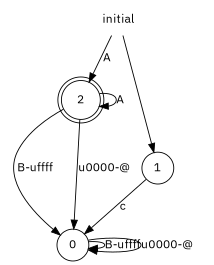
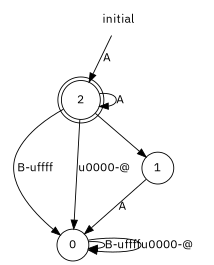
  digraph {
    fontname="IBM Plex Sans"
    rankdir=TB
    node [fontname="IBM Plex Sans" shape=circle]
    edge [fontname="IBM Plex Sans"]
    0
    2 [shape=doublecircle]
    1
    initial [shape=plaintext]
    0 -> 0 [label="B-\uffff"]
    0 -> 0 [label="\u0000-@"]
    2 -> 0 [label="B-\uffff"]
    2 -> 0 [label="\u0000-@"]
    2 -> 2 [label=A]
-   1 -> 0 [label=c]
+   1 -> 0 [label=A]
    initial -> 2 [label=A]
-   initial -> 1
+   2 -> 1
  }
